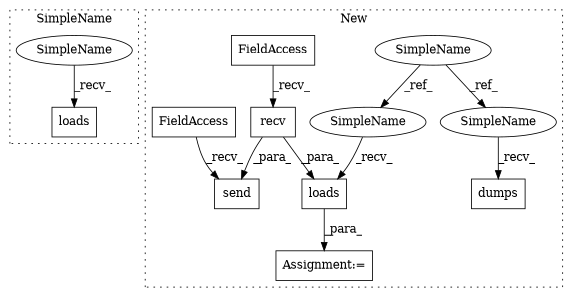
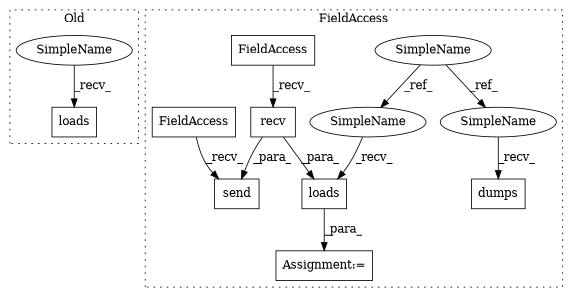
  digraph {
    node [a=32 l=4 shape=box]
    n1 [l="6,1" label=loads s="9863,9996"]
    n2 [a=42 label=SimpleName s=9858 shape=ellipse]
    n3 [l="5,1" label=send s="4621,4645"]
    n4 [l="6,1" label=dumps s="4631,4644"]
    n5 [a=42 label=SimpleName s=4379 shape=ellipse]
    n6 [l="6,1" label=loads s="4666,4686"]
    n7 [l=6 label=recv s=4680]
    n8 [a=22 l=7 label=FieldAccess s=4672]
    n9 [a=22 l=7 label=FieldAccess s=4613]
    n10 [a=7 l=1 label="Assignment:=" s=4660]
    n11 [a=42 label=SimpleName s=4661 shape=ellipse]
    n12 [a=42 label=SimpleName s=4626 shape=ellipse]
    subgraph cluster_1 {
-     label=SimpleName
+     label=Old
      style=dotted
      n1
      n2
    }
    subgraph cluster_2 {
-     label=New
+     label=FieldAccess
      style=dotted
      n3
      n4
      n5
      n6
      n7
      n8
      n9
      n10
      n11
      n12
    }
    n2 -> n1 [label=_recv_]
    n5 -> n11 [label=_ref_]
    n5 -> n12 [label=_ref_]
    n6 -> n10 [label=_para_]
    n7 -> n3 [label=_para_]
    n7 -> n6 [label=_para_]
    n8 -> n7 [label=_recv_]
    n9 -> n3 [label=_recv_]
    n11 -> n6 [label=_recv_]
    n12 -> n4 [label=_recv_]
  }
